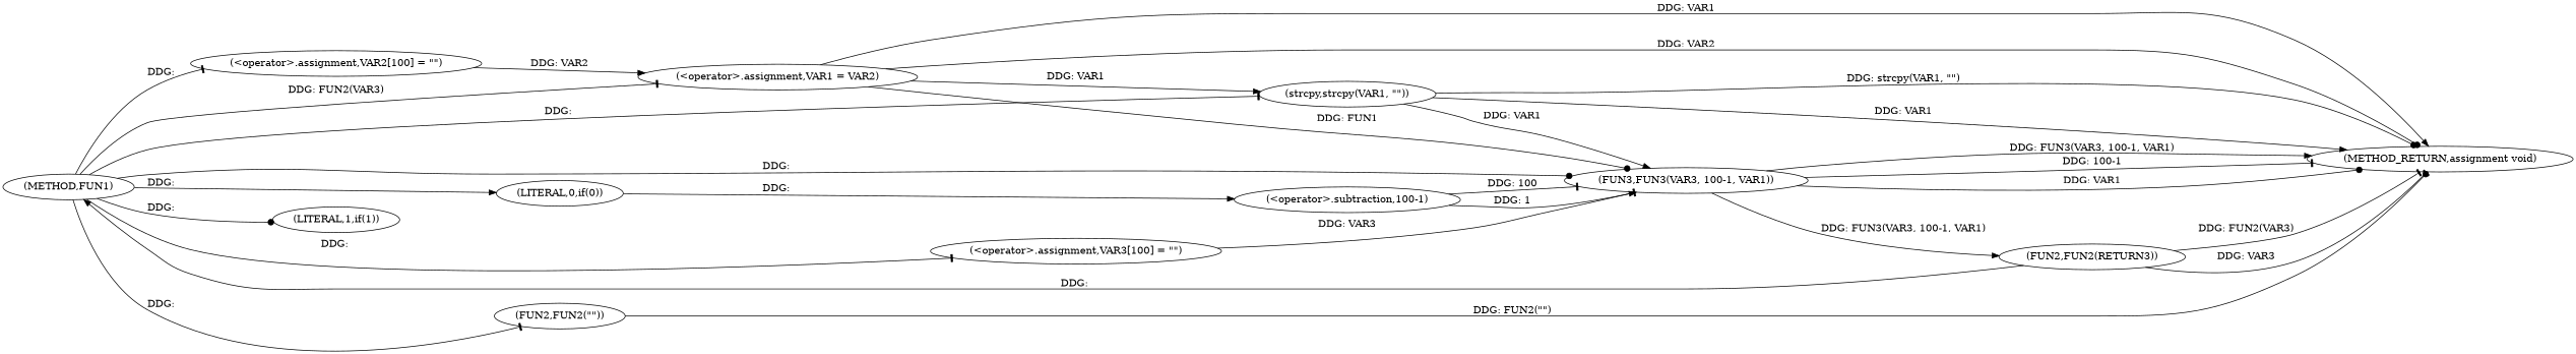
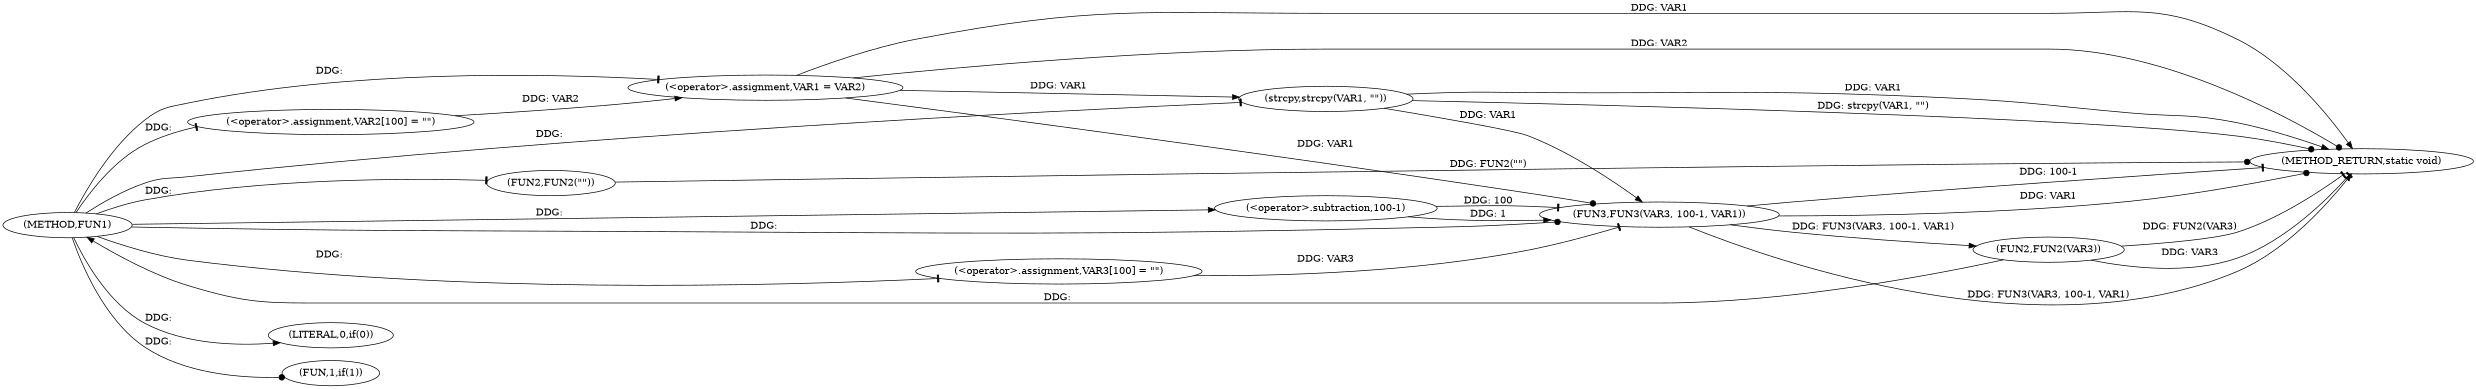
  digraph {
    rankdir=LR
    edge [arrowhead=normal]
    n1 [label="(METHOD,FUN1)"]
    n2 [label="(<operator>.assignment,VAR2[100] = \"\")"]
    n3 [label="(<operator>.assignment,VAR1 = VAR2)"]
    n4 [label="(LITERAL,0,if(0))"]
    n5 [label="(FUN2,FUN2(\"\"))"]
    n6 [label="(strcpy,strcpy(VAR1, \"\"))"]
-   n7 [label="(LITERAL,1,if(1))"]
+   n7 [label="(FUN,1,if(1))"]
    n8 [label="(<operator>.assignment,VAR3[100] = \"\")"]
    n9 [label="(FUN3,FUN3(VAR3, 100-1, VAR1))"]
    n10 [label="(<operator>.subtraction,100-1)"]
-   n11 [label="(METHOD_RETURN,assignment void)"]
-   n12 [label="(FUN2,FUN2(RETURN3))"]
+   n11 [label="(METHOD_RETURN,static void)"]
+   n12 [label="(FUN2,FUN2(VAR3))"]
    n1 -> n2 [arrowhead=tee label="DDG: "]
-   n1 -> n3 [arrowhead=tee label="DDG: FUN2(VAR3)"]
+   n1 -> n3 [arrowhead=tee label="DDG: "]
    n1 -> n4 [label="DDG: "]
    n1 -> n5 [arrowhead=tee label="DDG: "]
    n1 -> n6 [arrowhead=tee label="DDG: "]
    n1 -> n7 [arrowhead=dot label="DDG: "]
    n1 -> n8 [arrowhead=tee label="DDG: "]
    n1 -> n9 [arrowhead=dot label="DDG: "]
-   n4 -> n10 [label="DDG: "]
+   n1 -> n10 [label="DDG: "]
    n2 -> n3 [label="DDG: VAR2"]
    n3 -> n6 [label="DDG: VAR1"]
-   n3 -> n9 [arrowhead=dot label="DDG: FUN1"]
+   n3 -> n9 [arrowhead=dot label="DDG: VAR1"]
    n3 -> n11 [label="DDG: VAR1"]
    n3 -> n11 [arrowhead=dot label="DDG: VAR2"]
    n5 -> n11 [arrowhead=dot label="DDG: FUN2(\"\")"]
    n6 -> n9 [label="DDG: VAR1"]
    n6 -> n11 [arrowhead=dot label="DDG: strcpy(VAR1, \"\")"]
    n6 -> n11 [label="DDG: VAR1"]
    n8 -> n9 [arrowhead=tee label="DDG: VAR3"]
    n9 -> n11 [arrowhead=tee label="DDG: 100-1"]
    n9 -> n11 [arrowhead=dot label="DDG: VAR1"]
    n9 -> n11 [label="DDG: FUN3(VAR3, 100-1, VAR1)"]
    n9 -> n12 [label="DDG: FUN3(VAR3, 100-1, VAR1)"]
    n10 -> n9 [arrowhead=tee label="DDG: 100"]
    n10 -> n9 [label="DDG: 1"]
    n12 -> n1 [label="DDG: "]
    n12 -> n11 [arrowhead=tee label="DDG: FUN2(VAR3)"]
    n12 -> n11 [arrowhead=tee label="DDG: VAR3"]
  }
